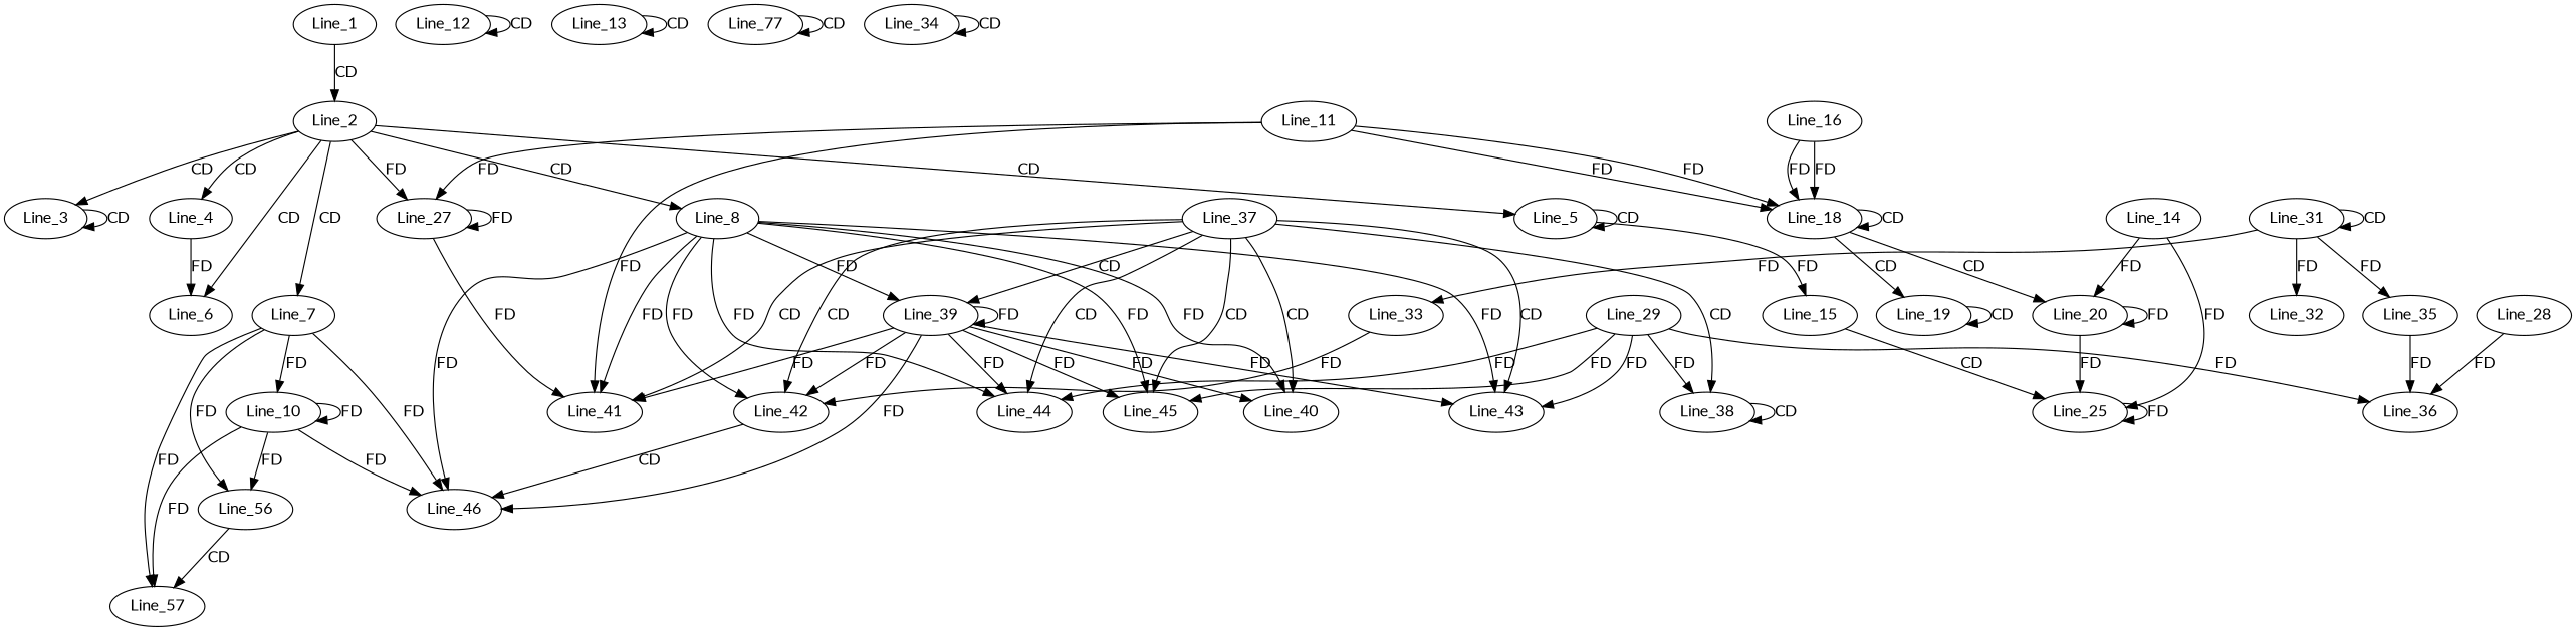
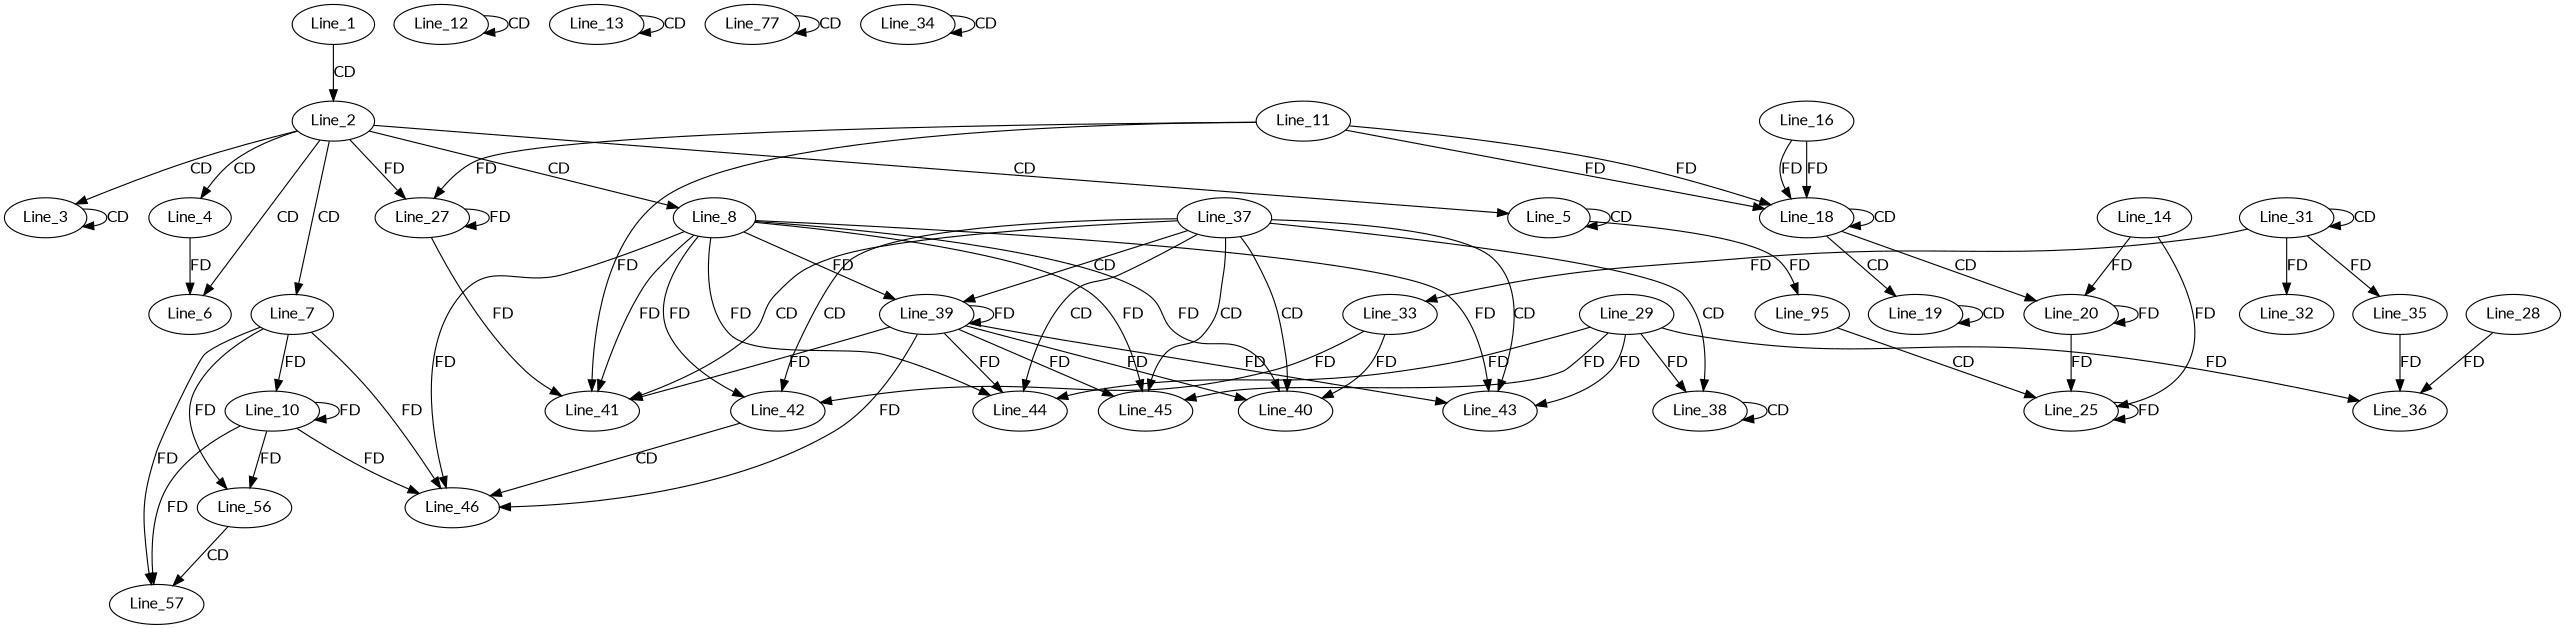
  digraph {
    fontname=Lato
    node [fontname=Lato]
    edge [fontname=Lato]
    Line_1
    Line_2
    Line_3
    Line_4
    Line_5
    Line_6
    Line_7
    Line_8
    Line_27
-   Line_15
+   Line_15 [label=Line_95]
    Line_10
    Line_46
    Line_56
    Line_57
    Line_39
    Line_40
    Line_41
    Line_42
    Line_43
    Line_44
    Line_45
    Line_25
    Line_12
    Line_13
    n25 [label=Line_77]
    Line_11
    Line_18
    Line_19
    Line_20
    Line_16
    Line_14
    Line_31
    Line_32
    Line_33
    Line_35
    Line_36
    Line_34
    Line_28
    Line_29
    Line_38
    Line_37
    Line_1 -> Line_2 [label=CD]
    Line_2 -> Line_3 [label=CD]
    Line_2 -> Line_4 [label=CD]
    Line_2 -> Line_5 [label=CD]
    Line_2 -> Line_6 [label=CD]
    Line_2 -> Line_7 [label=CD]
    Line_2 -> Line_8 [label=CD]
    Line_2 -> Line_27 [label=FD]
    Line_3 -> Line_3 [label=CD]
    Line_4 -> Line_6 [label=FD]
    Line_5 -> Line_5 [label=CD]
    Line_5 -> Line_15 [label=FD]
    Line_7 -> Line_10 [label=FD]
    Line_7 -> Line_46 [label=FD]
    Line_7 -> Line_56 [label=FD]
    Line_7 -> Line_57 [label=FD]
    Line_8 -> Line_46 [label=FD]
    Line_8 -> Line_39 [label=FD]
    Line_8 -> Line_40 [label=FD]
    Line_8 -> Line_41 [label=FD]
    Line_8 -> Line_42 [label=FD]
    Line_8 -> Line_43 [label=FD]
    Line_8 -> Line_44 [label=FD]
    Line_8 -> Line_45 [label=FD]
    Line_27 -> Line_27 [label=FD]
    Line_27 -> Line_41 [label=FD]
    Line_15 -> Line_25 [label=CD]
    Line_10 -> Line_10 [label=FD]
    Line_10 -> Line_46 [label=FD]
    Line_10 -> Line_56 [label=FD]
    Line_10 -> Line_57 [label=FD]
    Line_56 -> Line_57 [label=CD]
    Line_39 -> Line_46 [label=FD]
    Line_39 -> Line_39 [label=FD]
    Line_39 -> Line_40 [label=FD]
    Line_39 -> Line_41 [label=FD]
-   Line_39 -> Line_42 [label=FD]
    Line_39 -> Line_43 [label=FD]
    Line_39 -> Line_44 [label=FD]
    Line_39 -> Line_45 [label=FD]
    Line_42 -> Line_46 [label=CD]
    Line_25 -> Line_25 [label=FD]
    Line_12 -> Line_12 [label=CD]
    Line_13 -> Line_13 [label=CD]
    n25 -> n25 [label=CD]
    Line_11 -> Line_27 [label=FD]
    Line_11 -> Line_41 [label=FD]
    Line_11 -> Line_18 [label=FD]
    Line_11 -> Line_18 [label=FD]
    Line_18 -> Line_18 [label=CD]
    Line_18 -> Line_19 [label=CD]
    Line_18 -> Line_20 [label=CD]
    Line_19 -> Line_19 [label=CD]
    Line_20 -> Line_25 [label=FD]
    Line_20 -> Line_20 [label=FD]
    Line_16 -> Line_18 [label=FD]
    Line_16 -> Line_18 [label=FD]
    Line_14 -> Line_25 [label=FD]
    Line_14 -> Line_20 [label=FD]
    Line_31 -> Line_31 [label=CD]
    Line_31 -> Line_32 [label=FD]
    Line_31 -> Line_33 [label=FD]
    Line_31 -> Line_35 [label=FD]
+   Line_33 -> Line_40 [label=FD]
    Line_33 -> Line_42 [label=FD]
    Line_35 -> Line_36 [label=FD]
    Line_34 -> Line_34 [label=CD]
    Line_28 -> Line_36 [label=FD]
    Line_29 -> Line_43 [label=FD]
    Line_29 -> Line_44 [label=FD]
    Line_29 -> Line_45 [label=FD]
    Line_29 -> Line_36 [label=FD]
    Line_29 -> Line_38 [label=FD]
    Line_38 -> Line_38 [label=CD]
    Line_37 -> Line_39 [label=CD]
    Line_37 -> Line_40 [label=CD]
    Line_37 -> Line_41 [label=CD]
    Line_37 -> Line_42 [label=CD]
    Line_37 -> Line_43 [label=CD]
    Line_37 -> Line_44 [label=CD]
    Line_37 -> Line_45 [label=CD]
    Line_37 -> Line_38 [label=CD]
  }
